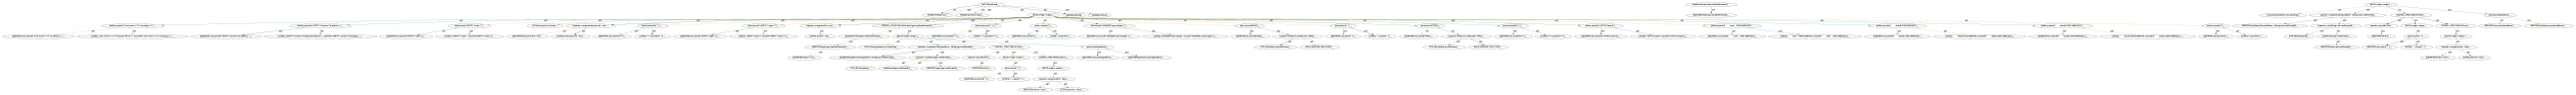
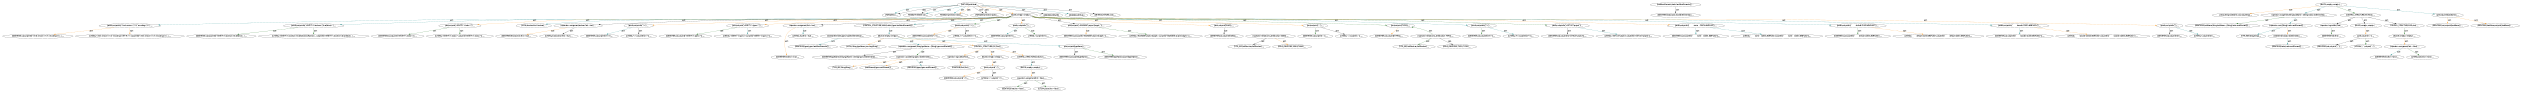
  digraph {
    fontname=Roboto
    node [fontname=Roboto]
    edge [color=darkorange fontname=Roboto]
    n1 [label=<(METHOD,printHead)<SUB>166</SUB>>]
+   n2 [label=<(PARAM,this)<SUB>166</SUB>>]
    n3 [label=<(PARAM,PrintWriter out)<SUB>169</SUB>>]
    n4 [label=<(PARAM,Enumeration tasks)<SUB>166</SUB>>]
+   n5 [label=<(PARAM,Enumeration types)<SUB>167</SUB>>]
    n6 [label=<(BLOCK,&lt;empty&gt;,&lt;empty&gt;)<SUB>167</SUB>>]
    n7 [label=<(MODIFIER,PRIVATE)>]
    n8 [label=<(MODIFIER,VIRTUAL)>]
+   n9 [label=<(METHOD_RETURN,void)<SUB>166</SUB>>]
    n10 [label=<(println,out.println(&quot;&lt;?xml version=\&quot;1.0\&quot; encoding=\&quot;U...)<SUB>168</SUB>>]
    n11 [label=<(println,out.println(&quot;&lt;!ENTITY % boolean \&quot;(true|false|o...)<SUB>169</SUB>>]
    n12 [label=<(print,out.print(&quot;&lt;!ENTITY % tasks \&quot;&quot;))<SUB>170</SUB>>]
    n13 [label=<(LOCAL,boolean first: boolean)<SUB>171</SUB>>]
    n14 [label=<(&lt;operator&gt;.assignment,boolean first = true)<SUB>171</SUB>>]
    n15 [label=<(println,out.println(&quot;\&quot;&gt;&quot;))<SUB>181</SUB>>]
    n16 [label=<(print,out.print(&quot;&lt;!ENTITY % types \&quot;&quot;))<SUB>182</SUB>>]
    n17 [label=<(&lt;operator&gt;.assignment,first = true)<SUB>183</SUB>>]
    n18 [label=<(CONTROL_STRUCTURE,WHILE,while (types.hasMoreElements()))<SUB>184</SUB>>]
    n19 [label=<(println,out.println(&quot;\&quot;&gt;&quot;))<SUB>193</SUB>>]
    n20 [label=<(println,out.println(&quot;&quot;))<SUB>195</SUB>>]
    n21 [label=<(print,out.print(&quot;&lt;!ELEMENT project (target | &quot;))<SUB>197</SUB>>]
    n22 [label=<(print,out.print(TASKS))<SUB>198</SUB>>]
    n23 [label=<(print,out.print(&quot; | &quot;))<SUB>199</SUB>>]
    n24 [label=<(print,out.print(TYPES))<SUB>200</SUB>>]
    n25 [label=<(println,out.println(&quot;)*&gt;&quot;))<SUB>201</SUB>>]
    n26 [label=<(println,out.println(&quot;&lt;!ATTLIST project&quot;))<SUB>202</SUB>>]
    n27 [label=<(println,out.println(&quot;          name    CDATA #IMPLIED&quot;))<SUB>203</SUB>>]
    n28 [label=<(println,out.println(&quot;          default CDATA #IMPLIED&quot;))<SUB>204</SUB>>]
    n29 [label=<(println,out.println(&quot;          basedir CDATA #IMPLIED&gt;&quot;))<SUB>205</SUB>>]
    n30 [label=<(println,out.println(&quot;&quot;))<SUB>206</SUB>>]
    n31 [label=<(IDENTIFIER,out,out.println(&quot;&lt;?xml version=\&quot;1.0\&quot; encoding=\&quot;U...)<SUB>168</SUB>>]
    n32 [label=<(LITERAL,&quot;&lt;?xml version=\&quot;1.0\&quot; encoding=\&quot;UTF-8\&quot; ?&gt;&quot;,out.println(&quot;&lt;?xml version=\&quot;1.0\&quot; encoding=\&quot;U...)<SUB>168</SUB>>]
    n33 [label=<(IDENTIFIER,out,out.println(&quot;&lt;!ENTITY % boolean \&quot;(true|false|o...)<SUB>169</SUB>>]
    n34 [label=<(LITERAL,&quot;&lt;!ENTITY % boolean \&quot;(true|false|on|off|yes|no...,out.println(&quot;&lt;!ENTITY % boolean \&quot;(true|false|o...)<SUB>169</SUB>>]
    n35 [label=<(IDENTIFIER,out,out.print(&quot;&lt;!ENTITY % tasks \&quot;&quot;))<SUB>170</SUB>>]
    n36 [label=<(LITERAL,&quot;&lt;!ENTITY % tasks \&quot;&quot;,out.print(&quot;&lt;!ENTITY % tasks \&quot;&quot;))<SUB>170</SUB>>]
    n37 [label=<(IDENTIFIER,first,boolean first = true)<SUB>171</SUB>>]
    n38 [label=<(LITERAL,true,boolean first = true)<SUB>171</SUB>>]
    n39 [label=<(IDENTIFIER,out,out.println(&quot;\&quot;&gt;&quot;))<SUB>181</SUB>>]
    n40 [label=<(LITERAL,&quot;\&quot;&gt;&quot;,out.println(&quot;\&quot;&gt;&quot;))<SUB>181</SUB>>]
    n41 [label=<(IDENTIFIER,out,out.print(&quot;&lt;!ENTITY % types \&quot;&quot;))<SUB>182</SUB>>]
    n42 [label=<(LITERAL,&quot;&lt;!ENTITY % types \&quot;&quot;,out.print(&quot;&lt;!ENTITY % types \&quot;&quot;))<SUB>182</SUB>>]
    n43 [label=<(IDENTIFIER,first,first = true)<SUB>183</SUB>>]
    n44 [label=<(LITERAL,true,first = true)<SUB>183</SUB>>]
    n45 [label=<(hasMoreElements,types.hasMoreElements())<SUB>184</SUB>>]
    n46 [label=<(BLOCK,&lt;empty&gt;,&lt;empty&gt;)<SUB>184</SUB>>]
    n47 [label=<(IDENTIFIER,out,out.println(&quot;\&quot;&gt;&quot;))<SUB>193</SUB>>]
    n48 [label=<(LITERAL,&quot;\&quot;&gt;&quot;,out.println(&quot;\&quot;&gt;&quot;))<SUB>193</SUB>>]
    n49 [label=<(IDENTIFIER,out,out.println(&quot;&quot;))<SUB>195</SUB>>]
    n50 [label=<(LITERAL,&quot;&quot;,out.println(&quot;&quot;))<SUB>195</SUB>>]
    n51 [label=<(IDENTIFIER,out,out.print(&quot;&lt;!ELEMENT project (target | &quot;))<SUB>197</SUB>>]
    n52 [label=<(LITERAL,&quot;&lt;!ELEMENT project (target | &quot;,out.print(&quot;&lt;!ELEMENT project (target | &quot;))<SUB>197</SUB>>]
    n53 [label=<(IDENTIFIER,out,out.print(TASKS))<SUB>698</SUB>>]
    n54 [label=<(&lt;operator&gt;.fieldAccess,AntStructure.TASKS)<SUB>198</SUB>>]
    n55 [label=<(IDENTIFIER,out,out.print(&quot; | &quot;))<SUB>199</SUB>>]
    n56 [label=<(LITERAL,&quot; | &quot;,out.print(&quot; | &quot;))<SUB>199</SUB>>]
    n57 [label=<(IDENTIFIER,out,out.print(TYPES))<SUB>200</SUB>>]
    n58 [label=<(&lt;operator&gt;.fieldAccess,AntStructure.TYPES)<SUB>200</SUB>>]
    n59 [label=<(IDENTIFIER,out,out.println(&quot;)*&gt;&quot;))<SUB>201</SUB>>]
    n60 [label=<(LITERAL,&quot;)*&gt;&quot;,out.println(&quot;)*&gt;&quot;))<SUB>201</SUB>>]
    n61 [label=<(IDENTIFIER,out,out.println(&quot;&lt;!ATTLIST project&quot;))<SUB>202</SUB>>]
    n62 [label=<(LITERAL,&quot;&lt;!ATTLIST project&quot;,out.println(&quot;&lt;!ATTLIST project&quot;))<SUB>202</SUB>>]
    n63 [label=<(IDENTIFIER,out,out.println(&quot;          name    CDATA #IMPLIED&quot;))<SUB>203</SUB>>]
    n64 [label=<(LITERAL,&quot;          name    CDATA #IMPLIED&quot;,out.println(&quot;          name    CDATA #IMPLIED&quot;))<SUB>203</SUB>>]
    n65 [label=<(IDENTIFIER,out,out.println(&quot;          default CDATA #IMPLIED&quot;))<SUB>204</SUB>>]
    n66 [label=<(LITERAL,&quot;          default CDATA #IMPLIED&quot;,out.println(&quot;          default CDATA #IMPLIED&quot;))<SUB>204</SUB>>]
    n67 [label=<(IDENTIFIER,out,out.println(&quot;          basedir CDATA #IMPLIED&gt;&quot;))<SUB>205</SUB>>]
    n68 [label=<(LITERAL,&quot;          basedir CDATA #IMPLIED&gt;&quot;,out.println(&quot;          basedir CDATA #IMPLIED&gt;&quot;))<SUB>205</SUB>>]
    n69 [label=<(IDENTIFIER,out,out.println(&quot;&quot;))<SUB>206</SUB>>]
    n70 [label=<(LITERAL,&quot;&quot;,out.println(&quot;&quot;))<SUB>206</SUB>>]
    n71 [label=<(hasMoreElements,tasks.hasMoreElements())<SUB>172</SUB>>]
    n72 [label=<(IDENTIFIER,tasks,tasks.hasMoreElements())<SUB>172</SUB>>]
    n73 [label=<(BLOCK,&lt;empty&gt;,&lt;empty&gt;)<SUB>172</SUB>>]
    n74 [label=<(LOCAL,String taskName: java.lang.String)<SUB>173</SUB>>]
    n75 [label=<(&lt;operator&gt;.assignment,String taskName = (String) tasks.nextElement())<SUB>173</SUB>>]
    n76 [label=<(CONTROL_STRUCTURE,IF,if (!first))<SUB>174</SUB>>]
    n77 [label=<(print,out.print(taskName))<SUB>179</SUB>>]
    n78 [label=<(IDENTIFIER,taskName,String taskName = (String) tasks.nextElement())<SUB>173</SUB>>]
    n79 [label=<(&lt;operator&gt;.cast,(String) tasks.nextElement())<SUB>173</SUB>>]
    n80 [label=<(&lt;operator&gt;.logicalNot,!first)<SUB>174</SUB>>]
    n81 [label=<(BLOCK,&lt;empty&gt;,&lt;empty&gt;)<SUB>174</SUB>>]
    n82 [label=<(CONTROL_STRUCTURE,ELSE,else)<SUB>176</SUB>>]
    n83 [label=<(IDENTIFIER,out,out.print(taskName))<SUB>179</SUB>>]
    n84 [label=<(IDENTIFIER,taskName,out.print(taskName))<SUB>179</SUB>>]
    n85 [label=<(TYPE_REF,String,String)<SUB>173</SUB>>]
    n86 [label=<(nextElement,tasks.nextElement())<SUB>173</SUB>>]
    n87 [label=<(IDENTIFIER,tasks,tasks.nextElement())<SUB>173</SUB>>]
    n88 [label=<(IDENTIFIER,first,!first)<SUB>174</SUB>>]
    n89 [label=<(print,out.print(&quot; | &quot;))<SUB>175</SUB>>]
    n90 [label=<(BLOCK,&lt;empty&gt;,&lt;empty&gt;)<SUB>176</SUB>>]
    n91 [label=<(IDENTIFIER,out,out.print(&quot; | &quot;))<SUB>175</SUB>>]
    n92 [label=<(LITERAL,&quot; | &quot;,out.print(&quot; | &quot;))<SUB>175</SUB>>]
    n93 [label=<(&lt;operator&gt;.assignment,first = false)<SUB>177</SUB>>]
    n94 [label=<(IDENTIFIER,first,first = false)<SUB>177</SUB>>]
    n95 [label=<(LITERAL,false,first = false)<SUB>177</SUB>>]
    n96 [label=<(IDENTIFIER,types,types.hasMoreElements())<SUB>184</SUB>>]
    n97 [label=<(LOCAL,String typeName: java.lang.String)<SUB>185</SUB>>]
    n98 [label=<(&lt;operator&gt;.assignment,String typeName = (String) types.nextElement())<SUB>185</SUB>>]
    n99 [label=<(CONTROL_STRUCTURE,IF,if (!first))<SUB>186</SUB>>]
    n100 [label=<(print,out.print(typeName))<SUB>191</SUB>>]
    n101 [label=<(IDENTIFIER,typeName,String typeName = (String) types.nextElement())<SUB>185</SUB>>]
    n102 [label=<(&lt;operator&gt;.cast,(String) types.nextElement())<SUB>185</SUB>>]
    n103 [label=<(&lt;operator&gt;.logicalNot,!first)<SUB>186</SUB>>]
    n104 [label=<(BLOCK,&lt;empty&gt;,&lt;empty&gt;)<SUB>186</SUB>>]
    n105 [label=<(CONTROL_STRUCTURE,ELSE,else)<SUB>188</SUB>>]
    n106 [label=<(IDENTIFIER,out,out.print(typeName))<SUB>191</SUB>>]
    n107 [label=<(IDENTIFIER,typeName,out.print(typeName))<SUB>191</SUB>>]
    n108 [label=<(TYPE_REF,String,String)<SUB>185</SUB>>]
    n109 [label=<(nextElement,types.nextElement())<SUB>185</SUB>>]
    n110 [label=<(IDENTIFIER,types,types.nextElement())<SUB>185</SUB>>]
    n111 [label=<(IDENTIFIER,first,!first)<SUB>186</SUB>>]
    n112 [label=<(print,out.print(&quot; | &quot;))<SUB>187</SUB>>]
    n113 [label=<(BLOCK,&lt;empty&gt;,&lt;empty&gt;)<SUB>188</SUB>>]
    n114 [label=<(IDENTIFIER,out,out.print(&quot; | &quot;))<SUB>187</SUB>>]
    n115 [label=<(LITERAL,&quot; | &quot;,out.print(&quot; | &quot;))<SUB>187</SUB>>]
    n116 [label=<(&lt;operator&gt;.assignment,first = false)<SUB>189</SUB>>]
    n117 [label=<(IDENTIFIER,first,first = false)<SUB>189</SUB>>]
    n118 [label=<(LITERAL,false,first = false)<SUB>189</SUB>>]
    n119 [label=<(TYPE_REF,AntStructure,AntStructure)<SUB>198</SUB>>]
    n120 [label=<(FIELD_IDENTIFIER,TASKS,TASKS)<SUB>198</SUB>>]
    n121 [label=<(TYPE_REF,AntStructure,AntStructure)<SUB>200</SUB>>]
    n122 [label=<(FIELD_IDENTIFIER,TYPES,TYPES)<SUB>200</SUB>>]
+   n1 -> n2 [color=teal label="AST: "]
+   n1 -> n2 [color=black label="DDG: "]
    n1 -> n3 [color=black label="AST: "]
    n1 -> n3 [color=teal label="DDG: "]
    n1 -> n4 [color=teal label="AST: "]
    n1 -> n4 [label="DDG: "]
+   n1 -> n5 [color=black label="AST: "]
+   n1 -> n5 [color=black label="DDG: "]
    n1 -> n6 [label="AST: "]
    n1 -> n7 [color=black label="AST: "]
    n1 -> n8 [color=teal label="AST: "]
+   n1 -> n9 [color=black label="AST: "]
    n6 -> n10 [color=teal label="AST: "]
    n6 -> n11 [color=teal label="AST: "]
    n6 -> n12 [label="AST: "]
    n6 -> n13 [color=teal label="AST: "]
    n6 -> n14 [color=black label="AST: "]
    n6 -> n15 [label="AST: "]
    n6 -> n16 [label="AST: "]
    n6 -> n17 [color=black label="AST: "]
    n6 -> n18 [color=teal label="AST: "]
    n6 -> n19 [color=darkgreen label="AST: "]
    n6 -> n20 [label="AST: "]
    n6 -> n21 [color=black label="AST: "]
    n6 -> n22 [label="AST: "]
    n6 -> n23 [label="AST: "]
    n6 -> n24 [color=darkgreen label="AST: "]
    n6 -> n25 [color=teal label="AST: "]
    n6 -> n26 [color=darkgreen label="AST: "]
    n6 -> n27 [label="AST: "]
    n6 -> n28 [color=teal label="AST: "]
    n6 -> n29 [color=teal label="AST: "]
    n6 -> n30 [label="AST: "]
    n10 -> n31 [label="AST: "]
    n10 -> n32 [label="AST: "]
    n11 -> n33 [color=darkgreen label="AST: "]
    n11 -> n34 [color=darkgreen label="AST: "]
    n12 -> n35 [color=darkgreen label="AST: "]
    n12 -> n36 [color=darkgreen label="AST: "]
    n14 -> n37 [label="AST: "]
    n14 -> n38 [color=black label="AST: "]
    n15 -> n39 [color=teal label="AST: "]
    n15 -> n40 [color=black label="AST: "]
    n16 -> n41 [color=darkgreen label="AST: "]
    n16 -> n42 [color=teal label="AST: "]
-   n96 -> n43 [label="AST: "]
+   n17 -> n43 [label="AST: "]
    n17 -> n44 [color=teal label="AST: "]
-   n18 -> n45 [label="AST: "]
    n18 -> n46 [color=teal label="AST: "]
    n19 -> n47 [label="AST: "]
    n19 -> n48 [color=black label="AST: "]
    n20 -> n49 [color=teal label="AST: "]
    n20 -> n50 [color=darkgreen label="AST: "]
    n21 -> n51 [label="AST: "]
    n21 -> n52 [color=darkgreen label="AST: "]
    n22 -> n53 [color=black label="AST: "]
-   n22 -> n54 [color=darkgreen label="AST: "]
    n23 -> n55 [color=darkgreen label="AST: "]
    n23 -> n56 [color=black label="AST: "]
    n24 -> n57 [label="AST: "]
-   n24 -> n58 [color=darkgreen label="AST: "]
+   n58 -> n24 [color=darkgreen label="AST: "]
    n25 -> n59 [color=darkgreen label="AST: "]
    n25 -> n60 [color=teal label="AST: "]
    n26 -> n61 [color=black label="AST: "]
    n26 -> n62 [color=teal label="AST: "]
    n27 -> n63 [color=teal label="AST: "]
    n27 -> n64 [color=teal label="AST: "]
    n28 -> n65 [color=darkgreen label="AST: "]
    n28 -> n66 [label="AST: "]
    n29 -> n67 [color=teal label="AST: "]
    n29 -> n68 [label="AST: "]
    n30 -> n69 [color=black label="AST: "]
    n30 -> n70 [color=teal label="AST: "]
    n45 -> n96 [color=teal label="AST: "]
    n46 -> n97 [label="AST: "]
    n46 -> n98 [color=teal label="AST: "]
    n46 -> n99 [label="AST: "]
    n46 -> n100 [color=teal label="AST: "]
    n54 -> n119 [color=black label="AST: "]
    n54 -> n120 [label="AST: "]
    n58 -> n121 [color=darkgreen label="AST: "]
    n58 -> n122 [color=black label="DDG: "]
    n71 -> n72 [color=black label="AST: "]
    n73 -> n74 [label="AST: "]
    n73 -> n75 [color=teal label="AST: "]
    n73 -> n76 [color=darkgreen label="AST: "]
    n73 -> n77 [color=teal label="AST: "]
    n75 -> n78 [color=darkgreen label="AST: "]
    n75 -> n79 [color=teal label="AST: "]
    n76 -> n80 [color=black label="AST: "]
    n76 -> n81 [color=black label="AST: "]
    n76 -> n82 [color=black label="AST: "]
    n77 -> n83 [label="AST: "]
    n77 -> n84 [label="AST: "]
    n79 -> n85 [color=teal label="AST: "]
    n79 -> n86 [label="AST: "]
    n80 -> n88 [color=darkgreen label="AST: "]
    n81 -> n89 [label="AST: "]
    n82 -> n90 [color=darkgreen label="AST: "]
    n86 -> n87 [color=teal label="AST: "]
    n89 -> n91 [color=black label="AST: "]
    n89 -> n92 [color=darkgreen label="AST: "]
    n90 -> n93 [label="AST: "]
    n93 -> n94 [color=teal label="AST: "]
    n93 -> n95 [color=darkgreen label="AST: "]
    n98 -> n101 [color=black label="AST: "]
    n98 -> n102 [color=darkgreen label="AST: "]
    n99 -> n103 [label="AST: "]
    n99 -> n104 [label="AST: "]
    n99 -> n105 [label="AST: "]
    n100 -> n106 [color=black label="AST: "]
    n100 -> n107 [color=darkgreen label="AST: "]
    n102 -> n108 [label="AST: "]
    n102 -> n109 [label="AST: "]
    n102 -> n110 [color=teal label="AST: "]
    n103 -> n111 [label="AST: "]
    n104 -> n112 [label="AST: "]
    n105 -> n113 [color=teal label="AST: "]
    n112 -> n114 [label="AST: "]
    n112 -> n115 [color=black label="AST: "]
    n113 -> n116 [label="AST: "]
    n116 -> n117 [color=darkgreen label="AST: "]
    n116 -> n118 [color=darkgreen label="AST: "]
  }
